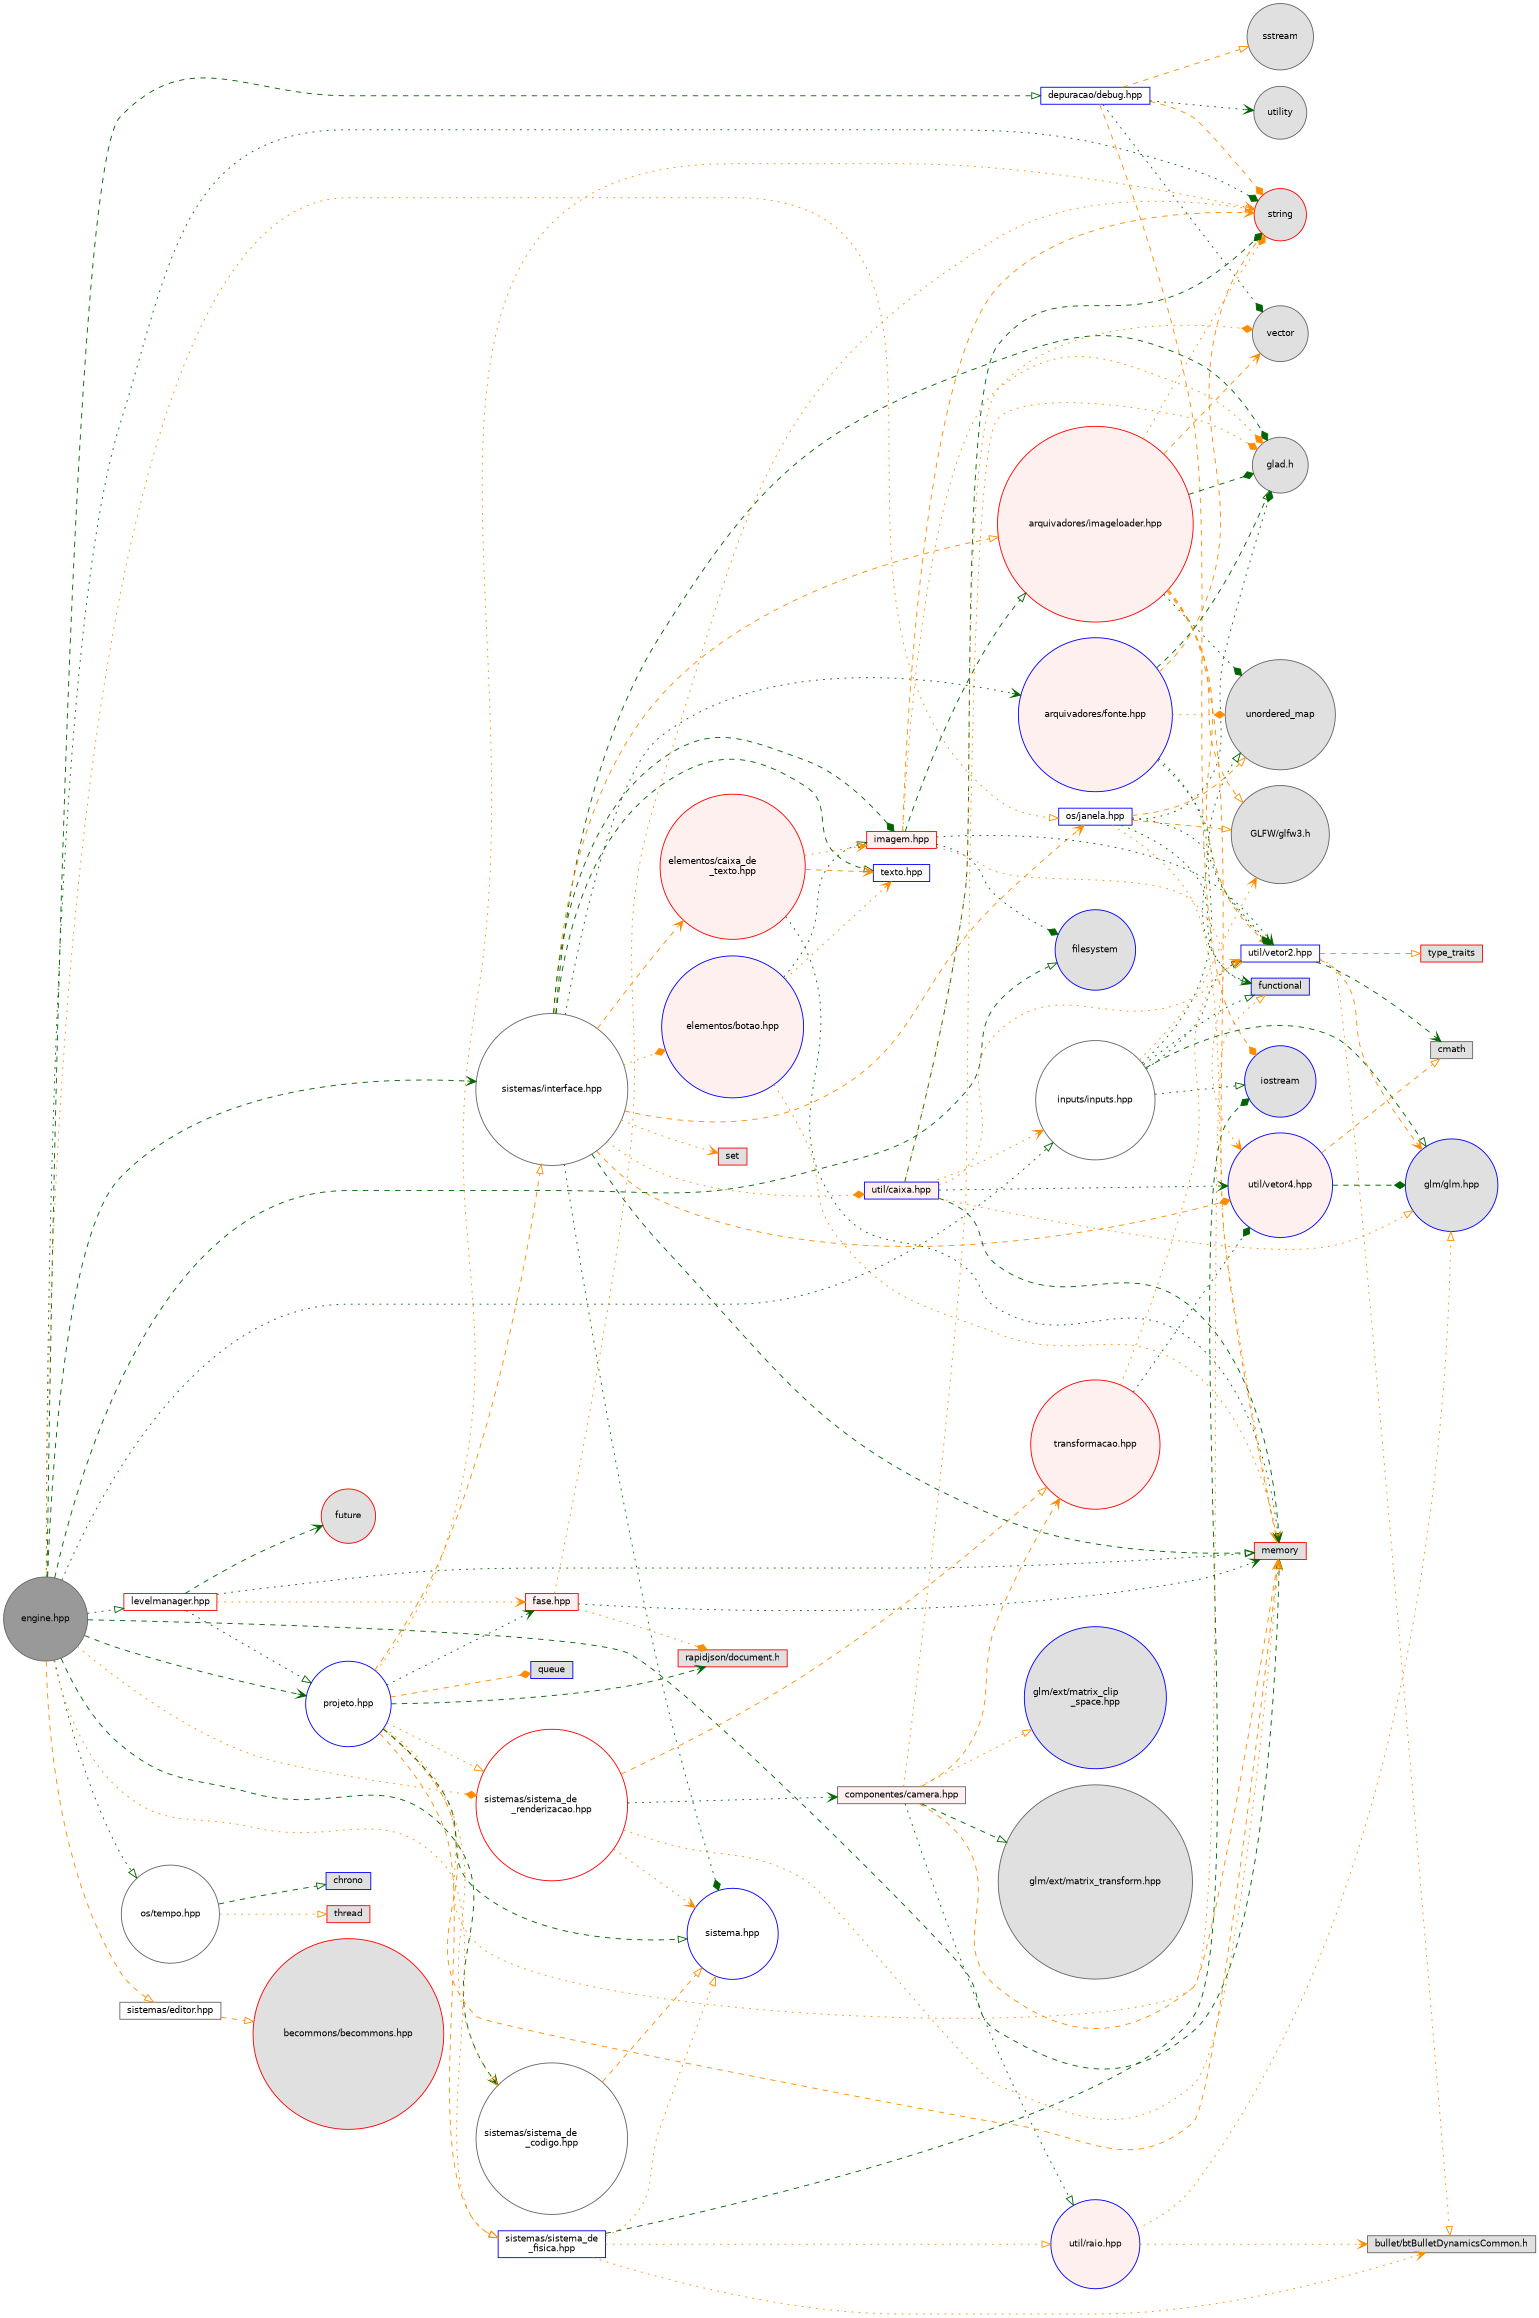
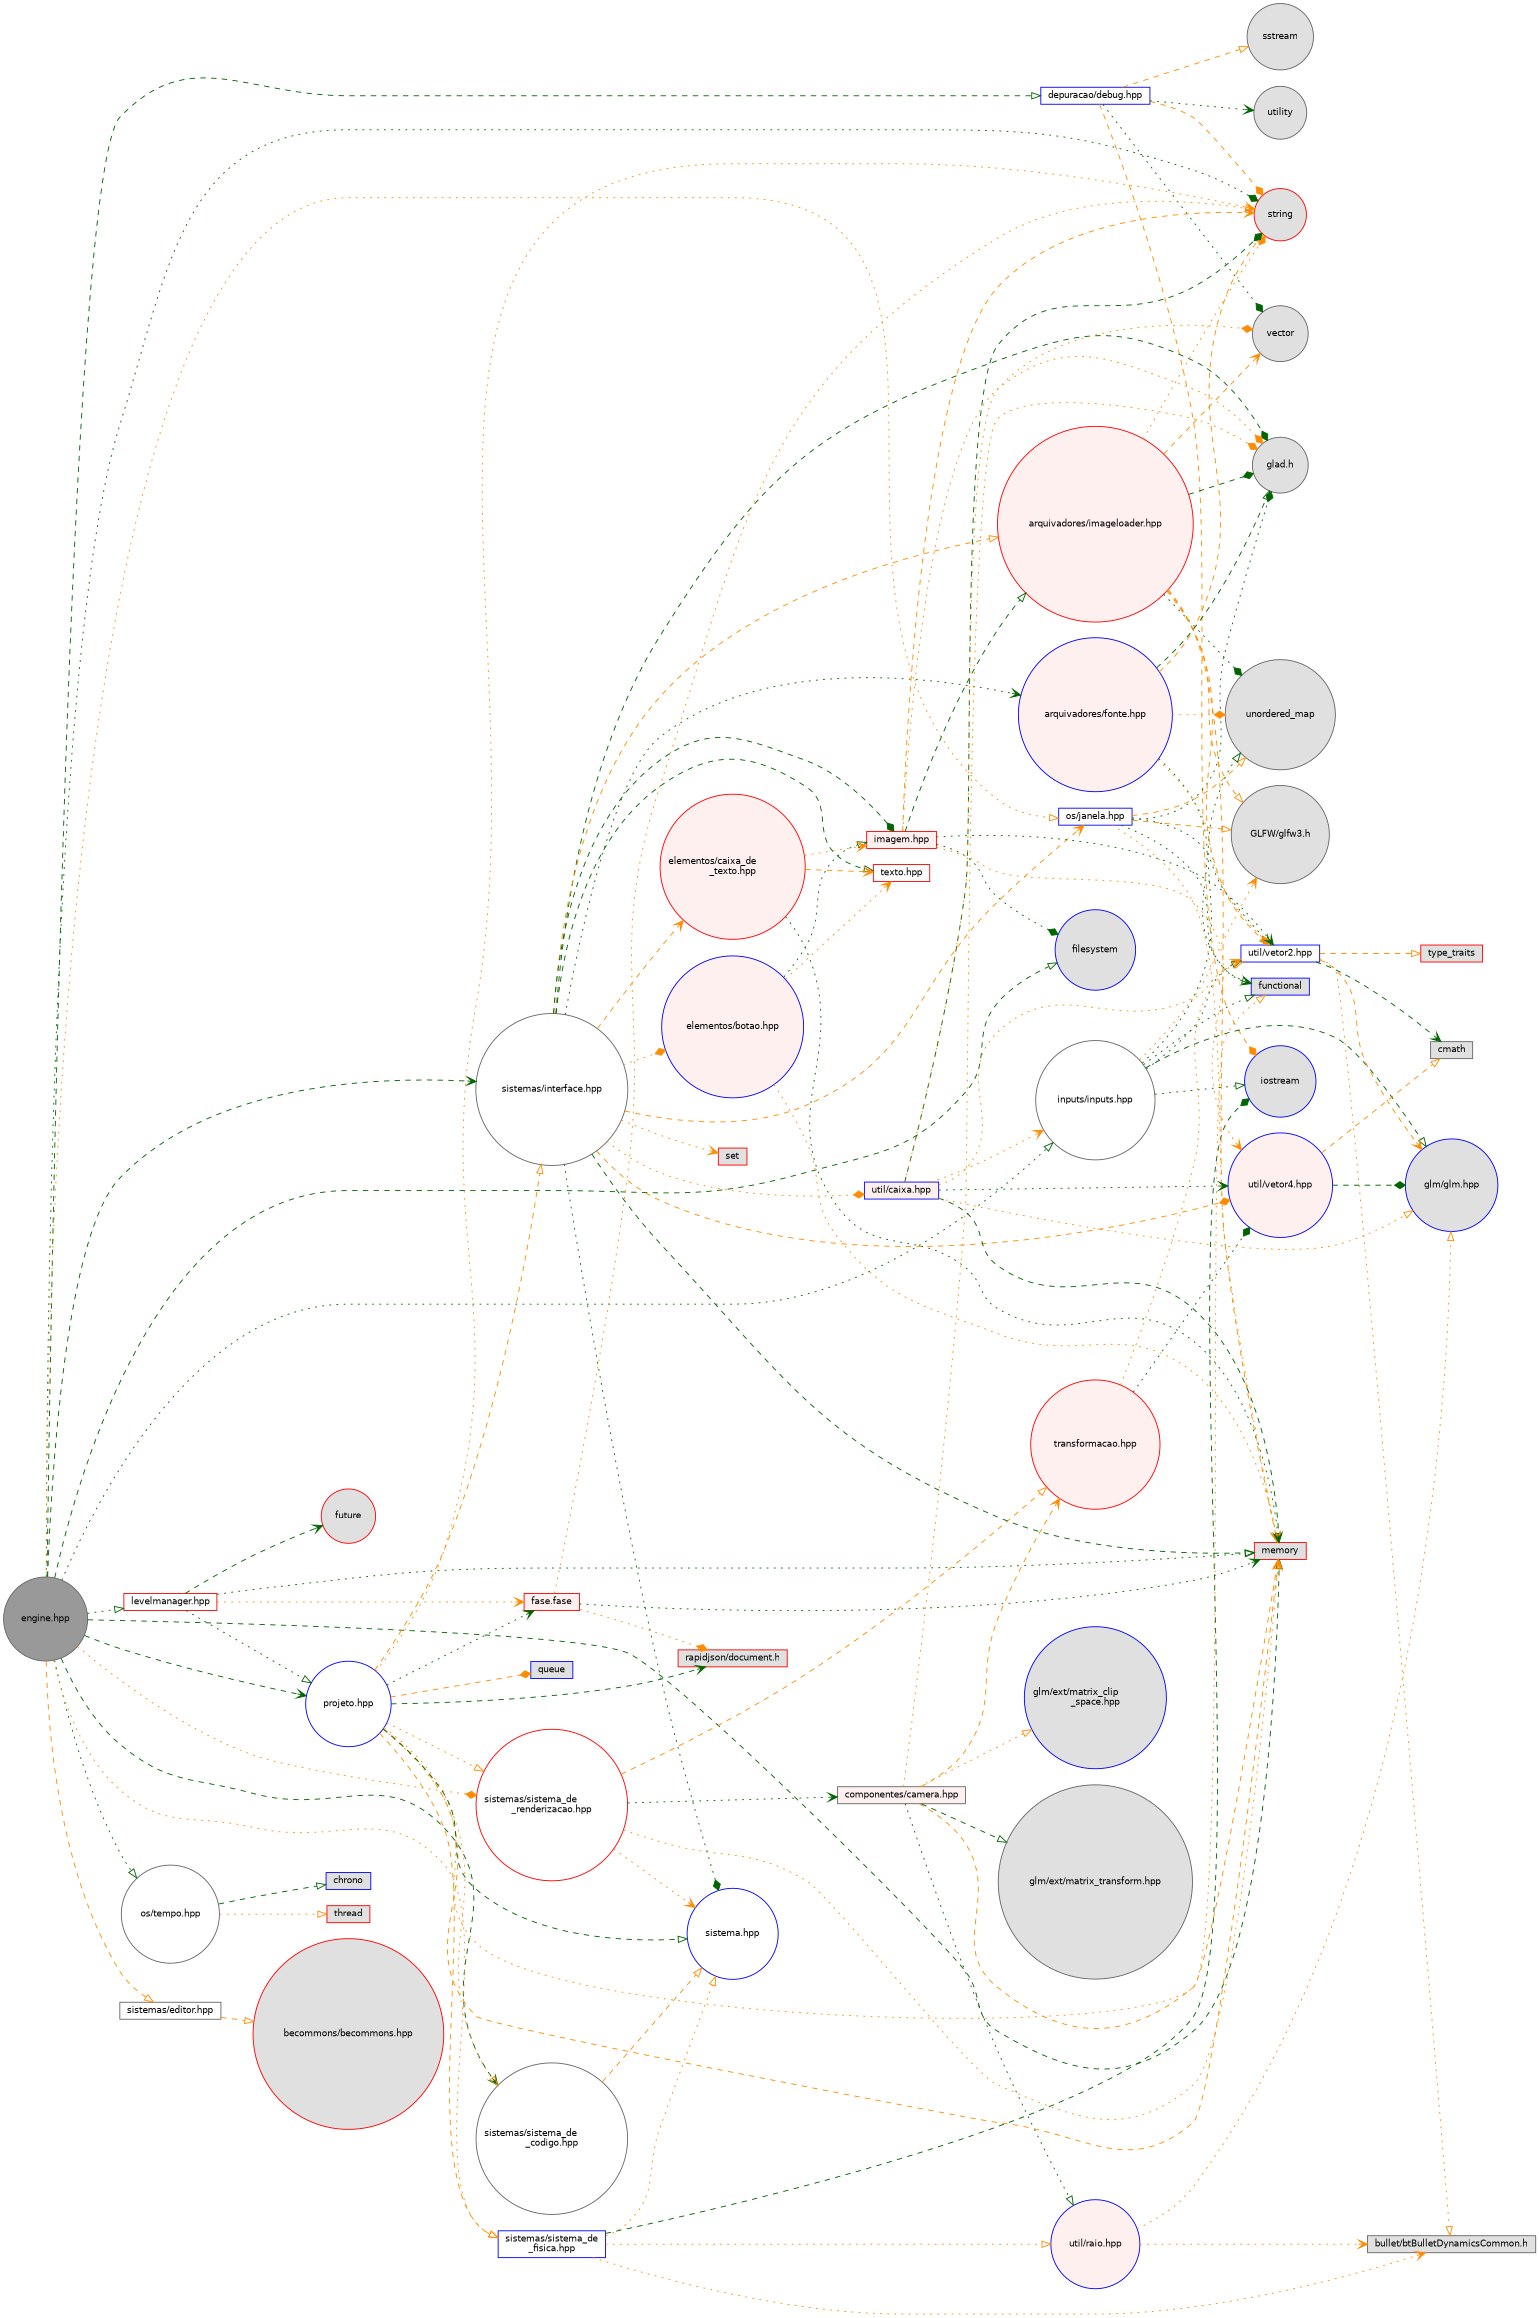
  digraph {
    rankdir=LR
    node [color=blue fillcolor="#E0E0E0" fontname=Helvetica fontsize=10 shape=circle style=filled]
    edge [arrowhead=onormal color=darkorange fontname=Helvetica fontsize=10 labelfontname=Helvetica labelfontsize=10 style=dotted]
    n1 [color=gray40 fillcolor=grey60 fontcolor=black height=0.2 label="engine.hpp" width=0.4]
    n2 [color=red height=0.2 label=string width=0.4]
    n3 [color=red height=0.2 label=memory shape=box width=0.4]
    n4 [height=0.2 label=filesystem width=0.4]
    n5 [fillcolor=white height=0.2 label="depuracao/debug.hpp" shape=box width=0.4]
    n6 [fillcolor=white height=0.2 label="os/janela.hpp" shape=box width=0.4]
    n7 [color=gray40 fillcolor=white height=0.2 label="os/tempo.hpp" width=0.4]
    n8 [color=gray40 fillcolor=white height=0.2 label="inputs/inputs.hpp" width=0.4]
    n9 [color=red fillcolor=white height=0.2 label="sistemas/sistema_de\l_renderizacao.hpp" width=0.4]
    n10 [color=gray40 fillcolor=white height=0.2 label="sistemas/interface.hpp" width=0.4]
    n11 [color=gray40 fillcolor=white height=0.2 label="sistemas/sistema_de\l_codigo.hpp" width=0.4]
    n12 [fillcolor=white height=0.2 label="sistemas/sistema_de\l_fisica.hpp" shape=box width=0.4]
    n13 [color=red fillcolor=white height=0.2 label="levelmanager.hpp" shape=box width=0.4]
    n14 [fillcolor=white height=0.2 label="projeto.hpp" width=0.4]
    n15 [color=gray40 fillcolor=white height=0.2 label="sistemas/editor.hpp" shape=box width=0.4]
    n16 [color=gray40 height=0.2 label=vector width=0.4]
    n17 [color=gray40 height=0.2 label=utility width=0.4]
    n18 [height=0.2 label=iostream width=0.4]
    n19 [color=gray40 height=0.2 label=sstream width=0.4]
    n20 [height=0.2 label=functional shape=box width=0.4]
    n21 [color=gray40 height=0.2 label=unordered_map width=0.4]
    n22 [color=gray40 height=0.2 label="glad.h" width=0.4]
    n23 [color=gray40 height=0.2 label="GLFW/glfw3.h" width=0.4]
    n24 [fillcolor=white height=0.2 label="util/vetor2.hpp" shape=box width=0.4]
    n25 [color=red height=0.2 label=thread shape=box width=0.4]
    n26 [height=0.2 label=chrono shape=box width=0.4]
    n27 [height=0.2 label="glm/glm.hpp" width=0.4]
    n28 [fillcolor=white height=0.2 label="sistema.hpp" width=0.4]
    n29 [color=gray40 fillcolor="#FFF0F0" height=0.2 label="componentes/camera.hpp" shape=box width=0.4]
    n30 [color=red fillcolor="#FFF0F0" height=0.2 label="transformacao.hpp" width=0.4]
    n31 [fillcolor="#FFF0F0" height=0.2 label="util/vetor4.hpp" width=0.4]
    n32 [color=red height=0.2 label=set shape=box width=0.4]
    n33 [color=red fillcolor="#FFF0F0" height=0.2 label="arquivadores/imageloader.hpp" width=0.4]
    n34 [fillcolor="#FFF0F0" height=0.2 label="arquivadores/fonte.hpp" width=0.4]
    n35 [fillcolor="#FFF0F0" height=0.2 label="util/caixa.hpp" shape=box width=0.4]
    n36 [fillcolor="#FFF0F0" height=0.2 label="elementos/botao.hpp" width=0.4]
    n37 [color=red fillcolor="#FFF0F0" height=0.2 label="imagem.hpp" shape=box width=0.4]
-   n38 [fillcolor=white height=0.2 label="texto.hpp" shape=box width=0.4]
+   n38 [color=red fillcolor=white height=0.2 label="texto.hpp" shape=box width=0.4]
    n39 [color=red fillcolor="#FFF0F0" height=0.2 label="elementos/caixa_de\l_texto.hpp" width=0.4]
    n40 [color=gray40 height=0.2 label="bullet/btBulletDynamicsCommon.h" shape=box width=0.4]
    n41 [fillcolor="#FFF0F0" height=0.2 label="util/raio.hpp" width=0.4]
-   n42 [color=red fillcolor="#FFF0F0" height=0.2 label="fase.hpp" shape=box width=0.4]
+   n42 [color=red fillcolor="#FFF0F0" height=0.2 label="fase.fase" shape=box width=0.4]
    n43 [color=red height=0.2 label=future width=0.4]
    n44 [color=red height=0.2 label="rapidjson/document.h" shape=box width=0.4]
    n45 [height=0.2 label=queue shape=box width=0.4]
    n46 [color=red height=0.2 label="becommons/becommons.hpp" width=0.4]
    n47 [color=gray40 height=0.2 label=cmath shape=box width=0.4]
    n48 [color=red height=0.2 label=type_traits shape=box width=0.4]
    n49 [height=0.2 label="glm/ext/matrix_clip\l_space.hpp" width=0.4]
    n50 [color=gray40 height=0.2 label="glm/ext/matrix_transform.hpp" width=0.4]
    n1 -> n2 [arrowhead=diamond color=darkgreen]
    n1 -> n3 [color=darkgreen style=dashed]
    n1 -> n4 [color=darkgreen style=dashed]
    n1 -> n5 [color=darkgreen style=dashed]
    n1 -> n6
    n1 -> n7 [color=darkgreen]
    n1 -> n8 [color=darkgreen]
    n1 -> n9 [arrowhead=diamond]
    n1 -> n10 [arrowhead=vee color=darkgreen style=dashed]
    n1 -> n11 [arrowhead=vee color=darkgreen style=dashed]
    n1 -> n12
    n1 -> n13 [color=darkgreen]
    n1 -> n14 [arrowhead=vee color=darkgreen style=dashed]
    n1 -> n15 [style=dashed]
    n5 -> n2 [arrowhead=diamond style=dashed]
    n5 -> n16 [arrowhead=diamond color=darkgreen]
    n5 -> n17 [arrowhead=vee color=darkgreen]
    n5 -> n18 [arrowhead=diamond style=dashed]
    n5 -> n19 [style=dashed]
    n6 -> n3 [arrowhead=vee]
    n6 -> n20 [color=darkgreen]
    n6 -> n21 [style=dashed]
    n6 -> n22 [arrowhead=diamond color=darkgreen]
    n6 -> n23 [style=dashed]
    n6 -> n24 [arrowhead=vee color=darkgreen]
    n7 -> n25
    n7 -> n26 [color=darkgreen style=dashed]
    n8 -> n18 [color=darkgreen]
    n8 -> n20 [color=darkgreen]
    n8 -> n21 [color=darkgreen]
    n8 -> n23 [arrowhead=vee]
    n8 -> n24 [color=darkgreen]
    n8 -> n27 [color=darkgreen style=dashed]
    n9 -> n3 [arrowhead=vee]
    n9 -> n28 [arrowhead=vee]
    n9 -> n29 [arrowhead=vee color=darkgreen]
    n9 -> n30 [style=dashed]
    n10 -> n3 [color=darkgreen style=dashed]
    n10 -> n6 [arrowhead=vee style=dashed]
    n10 -> n22 [arrowhead=diamond color=darkgreen style=dashed]
    n10 -> n28 [arrowhead=diamond color=darkgreen]
    n10 -> n31 [arrowhead=diamond style=dashed]
    n10 -> n32 [arrowhead=vee]
    n10 -> n33 [style=dashed]
    n10 -> n34 [arrowhead=vee color=darkgreen]
    n10 -> n35 [arrowhead=diamond]
    n10 -> n36 [arrowhead=diamond]
    n10 -> n37 [arrowhead=diamond color=darkgreen style=dashed]
    n10 -> n38 [color=darkgreen style=dashed]
    n10 -> n39 [arrowhead=vee style=dashed]
    n11 -> n28 [style=dashed]
    n12 -> n18 [arrowhead=diamond color=darkgreen style=dashed]
    n12 -> n28
    n12 -> n40 [arrowhead=vee]
    n12 -> n41
    n13 -> n3 [color=darkgreen]
    n13 -> n14 [color=darkgreen]
    n13 -> n42 [arrowhead=vee]
    n13 -> n43 [arrowhead=vee color=darkgreen style=dashed]
    n14 -> n2 [arrowhead=vee]
    n14 -> n3 [arrowhead=vee style=dashed]
    n14 -> n9
    n14 -> n10 [style=dashed]
    n14 -> n11
    n14 -> n12 [style=dashed]
    n14 -> n20
    n14 -> n28 [color=darkgreen style=dashed]
    n14 -> n42 [arrowhead=vee color=darkgreen]
    n14 -> n44 [arrowhead=vee color=darkgreen style=dashed]
    n14 -> n45 [arrowhead=diamond style=dashed]
    n15 -> n46 [style=dashed]
    n24 -> n27 [arrowhead=vee style=dashed]
    n24 -> n40
    n24 -> n47 [arrowhead=vee color=darkgreen style=dashed]
    n24 -> n48 [style=dashed]
    n29 -> n3 [style=dashed]
    n29 -> n22 [arrowhead=diamond]
    n29 -> n30 [arrowhead=vee style=dashed]
    n29 -> n41 [color=darkgreen]
    n29 -> n49
    n29 -> n50 [color=darkgreen style=dashed]
    n30 -> n24 [arrowhead=vee]
    n30 -> n31 [arrowhead=diamond color=darkgreen]
    n31 -> n27 [arrowhead=diamond color=darkgreen style=dashed]
    n31 -> n47 [style=dashed]
    n33 -> n2 [arrowhead=diamond]
    n33 -> n3 [arrowhead=vee style=dashed]
    n33 -> n16 [arrowhead=vee style=dashed]
    n33 -> n21 [arrowhead=diamond color=darkgreen]
    n33 -> n22 [arrowhead=diamond color=darkgreen style=dashed]
    n33 -> n23 [style=dashed]
    n33 -> n24 [style=dashed]
    n34 -> n2 [style=dashed]
    n34 -> n20 [arrowhead=vee color=darkgreen]
    n34 -> n21 [arrowhead=diamond]
    n34 -> n22 [color=darkgreen style=dashed]
-   n34 -> n24 [arrowhead=diamond color=darkgreen]
+   n34 -> n24 [arrowhead=diamond]
    n35 -> n2 [arrowhead=diamond color=darkgreen style=dashed]
    n35 -> n3 [color=darkgreen style=dashed]
    n35 -> n8 [arrowhead=vee]
    n35 -> n16 [arrowhead=diamond]
    n35 -> n24
    n35 -> n27
    n35 -> n31 [arrowhead=vee color=darkgreen]
    n36 -> n3 [arrowhead=vee]
    n36 -> n37 [color=darkgreen]
    n36 -> n38 [arrowhead=vee]
    n37 -> n2 [arrowhead=vee style=dashed]
    n37 -> n4 [arrowhead=diamond color=darkgreen]
    n37 -> n22 [arrowhead=diamond]
    n37 -> n24 [arrowhead=vee color=darkgreen]
    n37 -> n31 [arrowhead=vee]
    n37 -> n33 [color=darkgreen style=dashed]
    n39 -> n3 [arrowhead=vee color=darkgreen]
    n39 -> n37 [arrowhead=vee]
    n39 -> n38 [arrowhead=vee style=dashed]
    n41 -> n27
    n41 -> n40 [arrowhead=vee]
    n42 -> n2
    n42 -> n3 [arrowhead=vee color=darkgreen]
    n42 -> n44 [arrowhead=diamond]
  }
